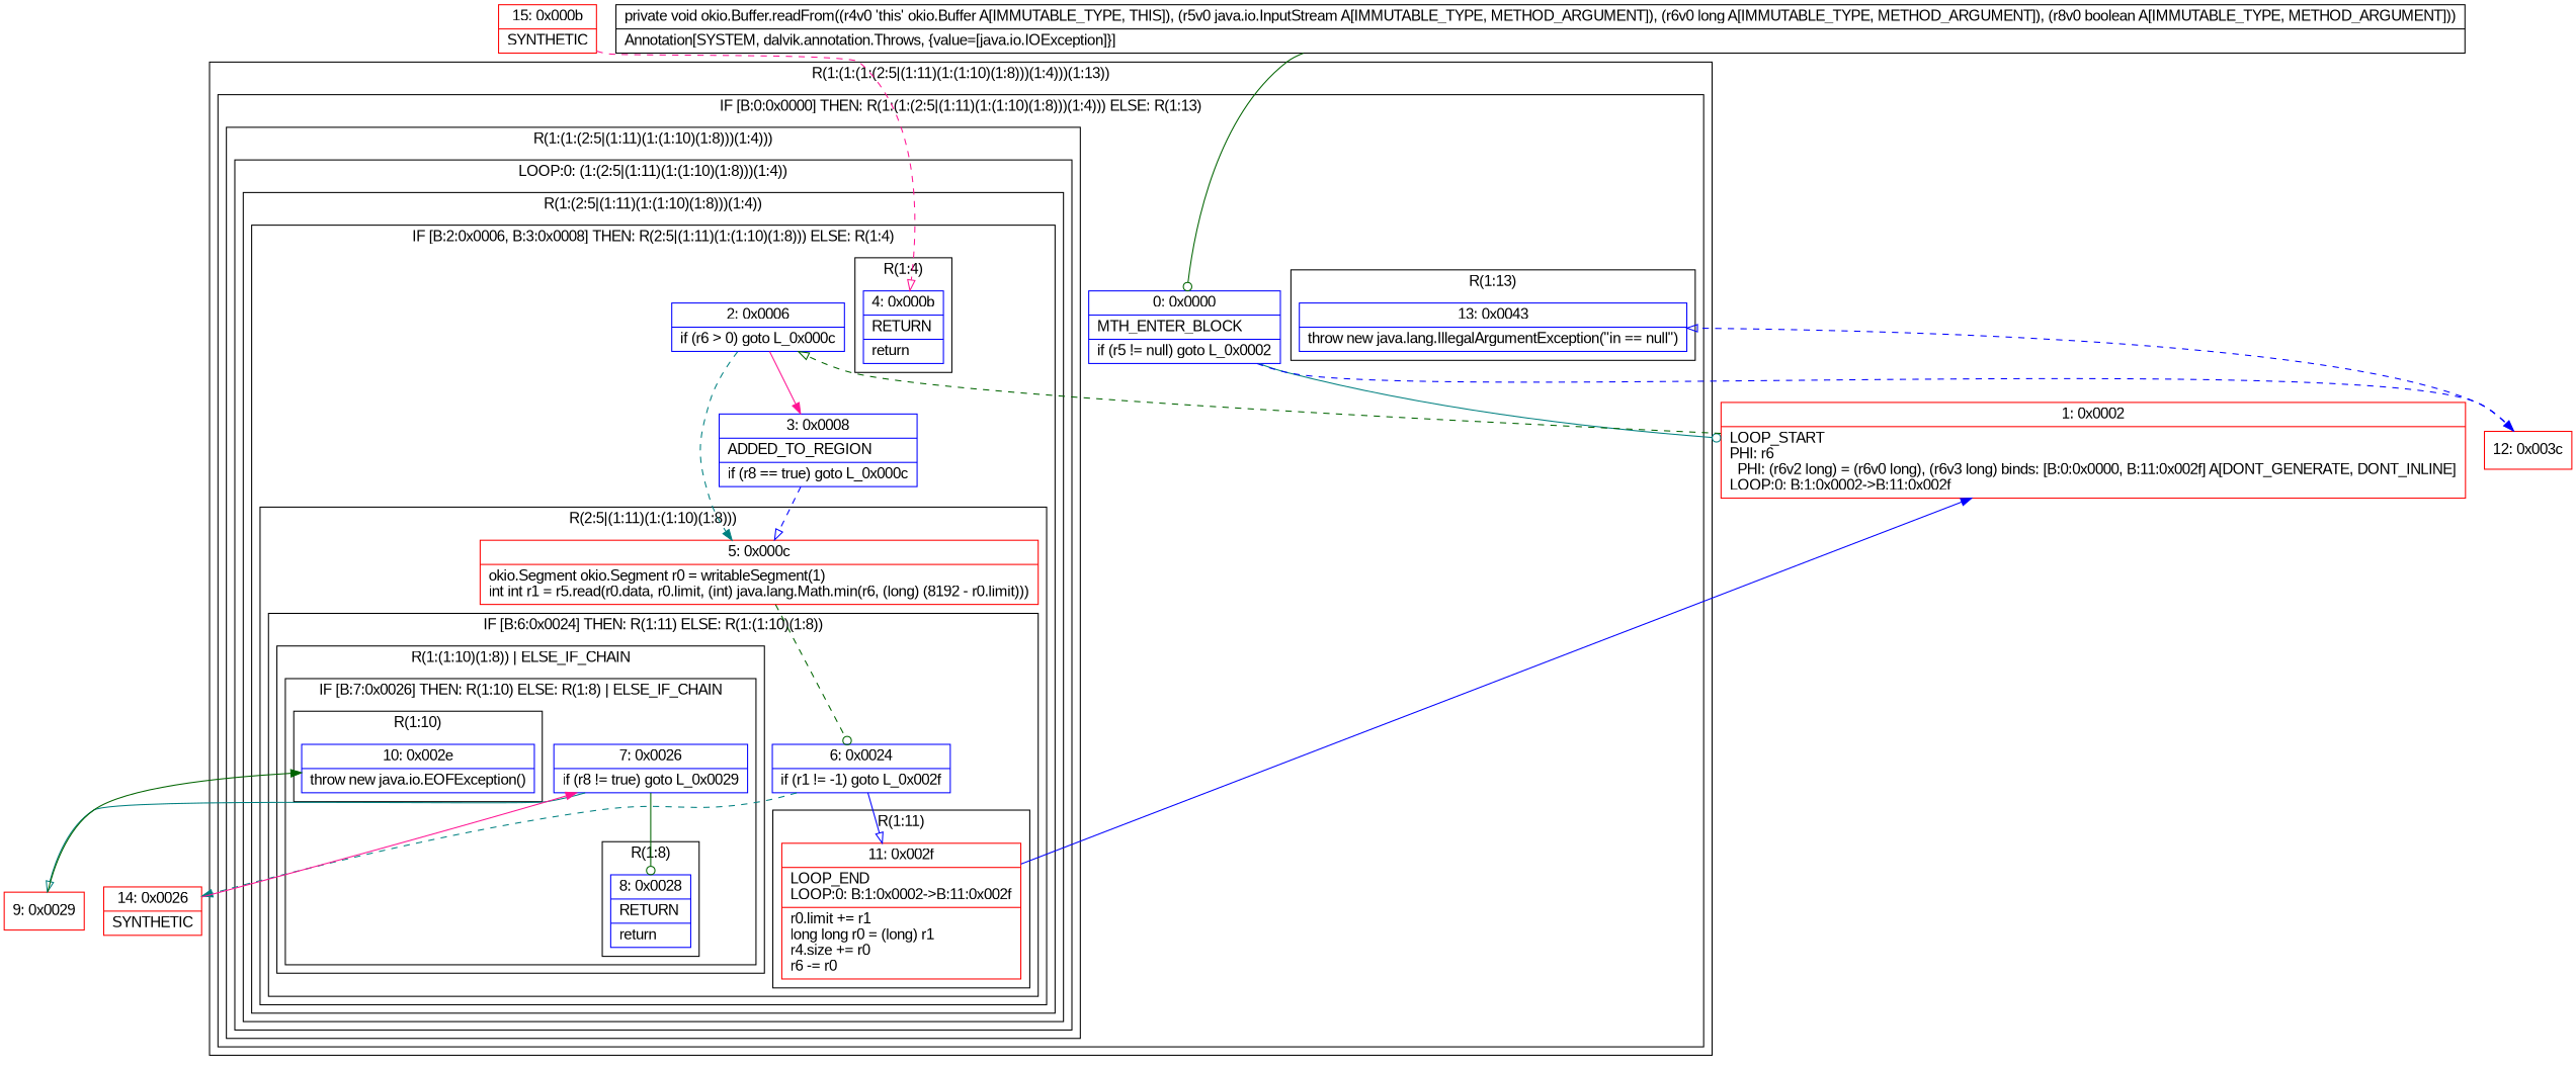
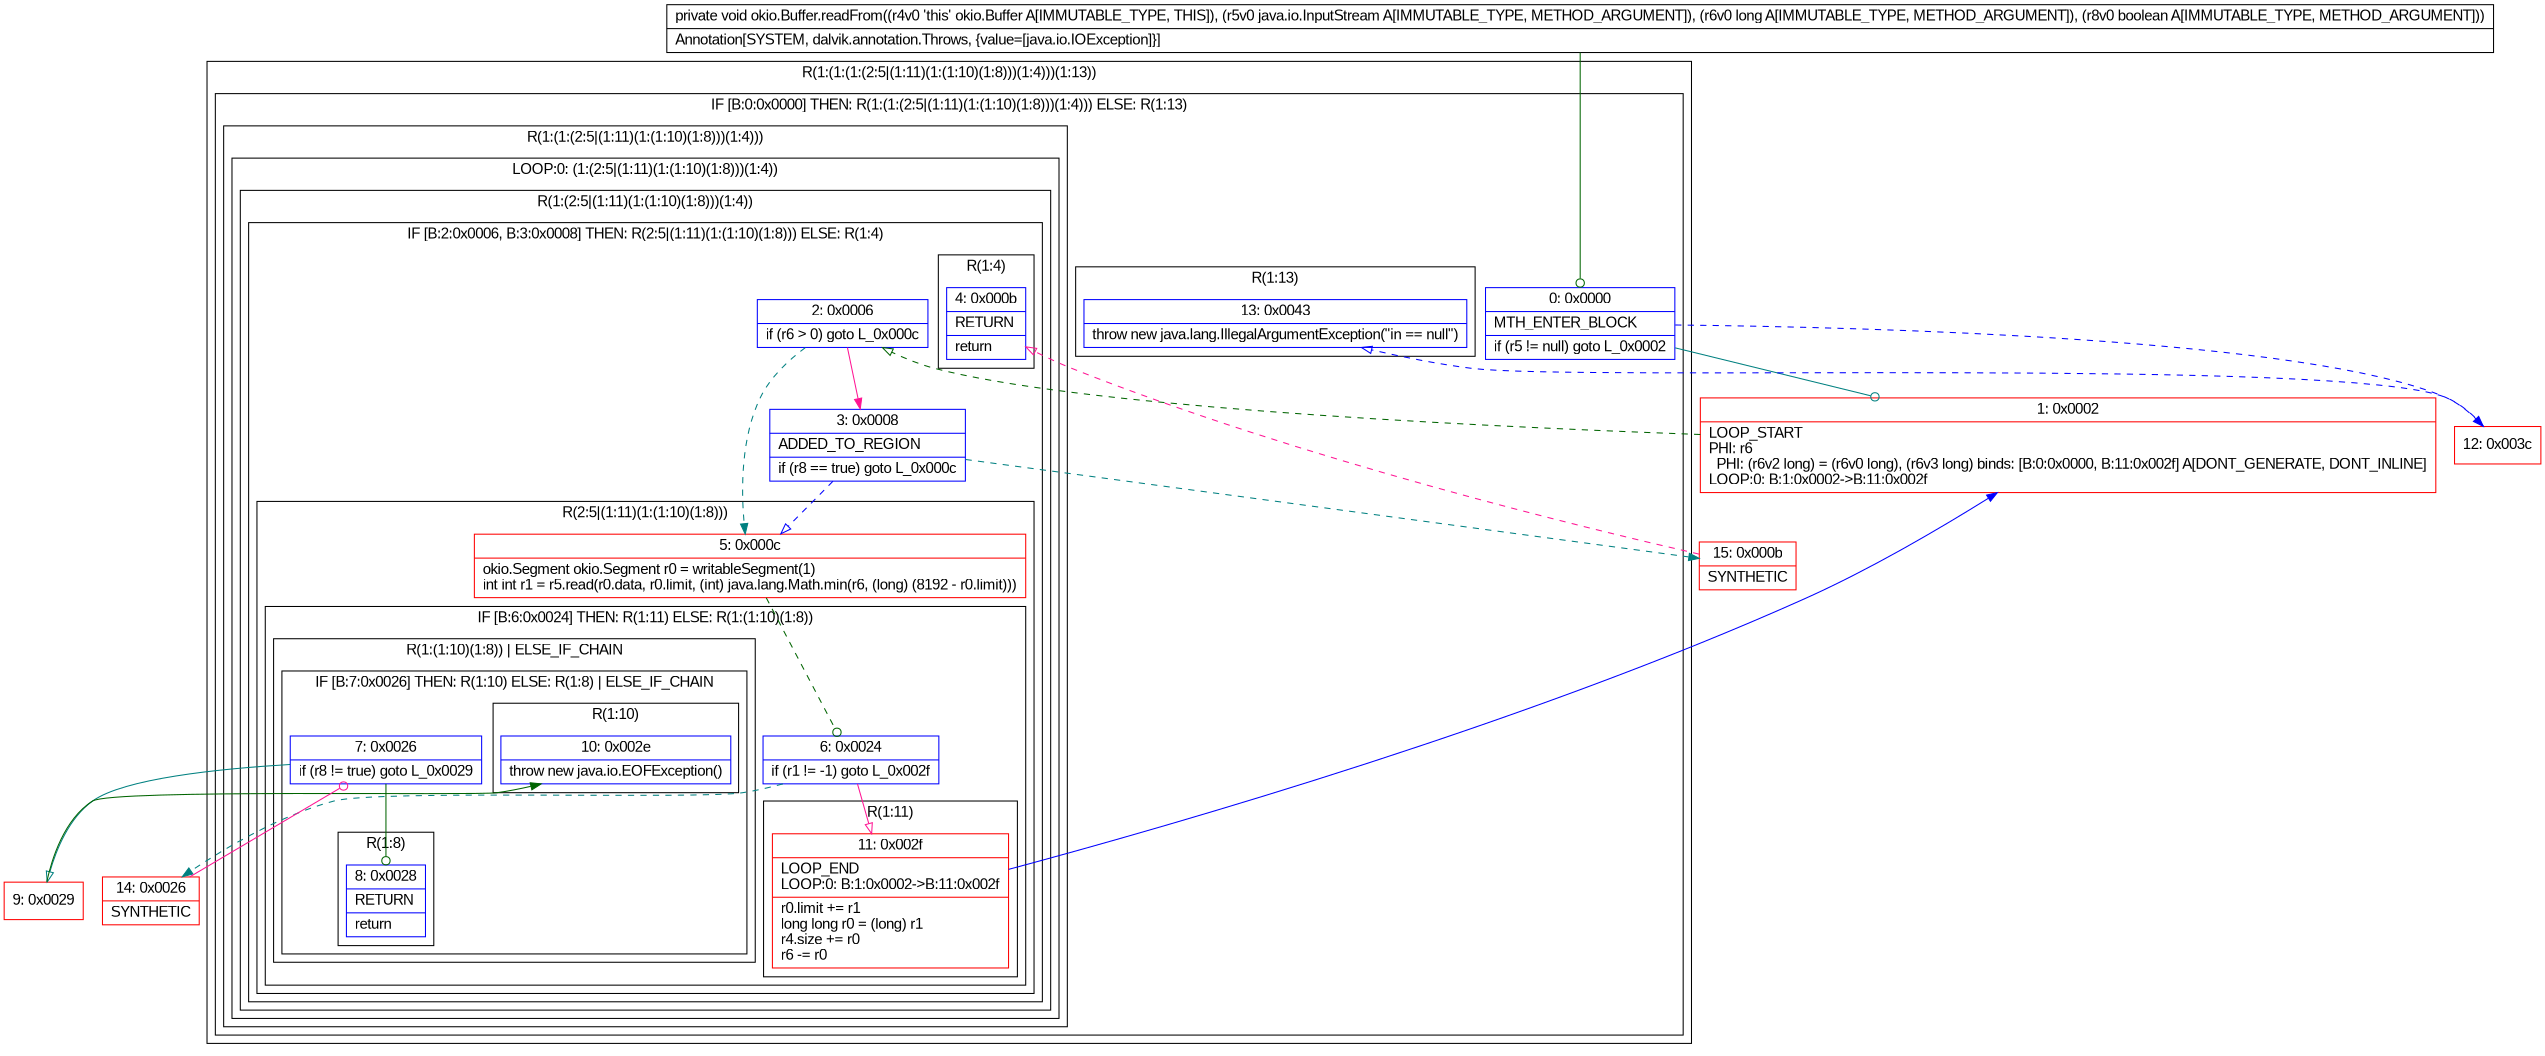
  digraph {
    fontname="Liberation Sans"
    node [color=blue fontname="Liberation Sans" shape=record]
    edge [arrowhead=normal color=darkgreen fontname="Liberation Sans" style=solid]
    n1 [color=red label="{11\:\ 0x002f|LOOP_END\lLOOP:0: B:1:0x0002\-\>B:11:0x002f\l|r0.limit += r1\llong long r0 = (long) r1\lr4.size += r0\lr6 \-= r0\l}"]
    n2 [label="{10\:\ 0x002e|throw new java.io.EOFException()\l}"]
    n3 [label="{8\:\ 0x0028|RETURN\l|return\l}"]
    n4 [label="{7\:\ 0x0026|if (r8 != true) goto L_0x0029\l}"]
    n5 [label="{6\:\ 0x0024|if (r1 != \-1) goto L_0x002f\l}"]
    n6 [color=red label="{5\:\ 0x000c|okio.Segment okio.Segment r0 = writableSegment(1)\lint int r1 = r5.read(r0.data, r0.limit, (int) java.lang.Math.min(r6, (long) (8192 \- r0.limit)))\l}"]
    n7 [label="{4\:\ 0x000b|RETURN\l|return\l}"]
    n8 [label="{2\:\ 0x0006|if (r6 \> 0) goto L_0x000c\l}"]
    n9 [label="{3\:\ 0x0008|ADDED_TO_REGION\l|if (r8 == true) goto L_0x000c\l}"]
    n10 [label="{13\:\ 0x0043|throw new java.lang.IllegalArgumentException(\"in == null\")\l}"]
    n11 [label="{0\:\ 0x0000|MTH_ENTER_BLOCK\l|if (r5 != null) goto L_0x0002\l}"]
    n12 [color=red label="{1\:\ 0x0002|LOOP_START\lPHI: r6 \l  PHI: (r6v2 long) = (r6v0 long), (r6v3 long) binds: [B:0:0x0000, B:11:0x002f] A[DONT_GENERATE, DONT_INLINE]\lLOOP:0: B:1:0x0002\-\>B:11:0x002f\l}"]
    n13 [color=red label="{9\:\ 0x0029}"]
    n14 [color=red label="{14\:\ 0x0026|SYNTHETIC\l}"]
    n15 [color=red label="{15\:\ 0x000b|SYNTHETIC\l}"]
    n16 [color=red label="{12\:\ 0x003c}"]
    n17 [label="{private void okio.Buffer.readFrom((r4v0 'this' okio.Buffer A[IMMUTABLE_TYPE, THIS]), (r5v0 java.io.InputStream A[IMMUTABLE_TYPE, METHOD_ARGUMENT]), (r6v0 long A[IMMUTABLE_TYPE, METHOD_ARGUMENT]), (r8v0 boolean A[IMMUTABLE_TYPE, METHOD_ARGUMENT]))  | Annotation[SYSTEM, dalvik.annotation.Throws, \{value=[java.io.IOException]\}]\l}" color=""]
    subgraph cluster_1 {
      label="R(1:(1:(1:(2:5|(1:11)(1:(1:10)(1:8)))(1:4)))(1:13))"
      subgraph cluster_2 {
        label="IF [B:0:0x0000] THEN: R(1:(1:(2:5|(1:11)(1:(1:10)(1:8)))(1:4))) ELSE: R(1:13)"
        n11
        subgraph cluster_3 {
          label="R(1:(1:(2:5|(1:11)(1:(1:10)(1:8)))(1:4)))"
          subgraph cluster_4 {
            label="LOOP:0: (1:(2:5|(1:11)(1:(1:10)(1:8)))(1:4))"
            subgraph cluster_5 {
              label="R(1:(2:5|(1:11)(1:(1:10)(1:8)))(1:4))"
              subgraph cluster_6 {
                label="IF [B:2:0x0006, B:3:0x0008] THEN: R(2:5|(1:11)(1:(1:10)(1:8))) ELSE: R(1:4)"
                n8
                n9
                subgraph cluster_7 {
                  label="R(2:5|(1:11)(1:(1:10)(1:8)))"
                  n6
                  subgraph cluster_8 {
                    label="IF [B:6:0x0024] THEN: R(1:11) ELSE: R(1:(1:10)(1:8))"
                    n5
                    subgraph cluster_9 {
                      label="R(1:11)"
                      n1
                    }
                    subgraph cluster_10 {
                      label="R(1:(1:10)(1:8)) | ELSE_IF_CHAIN\l"
                      subgraph cluster_11 {
                        label="IF [B:7:0x0026] THEN: R(1:10) ELSE: R(1:8) | ELSE_IF_CHAIN\l"
                        n4
                        subgraph cluster_12 {
                          label="R(1:10)"
                          n2
                        }
                        subgraph cluster_13 {
                          label="R(1:8)"
                          n3
                        }
                      }
                    }
                  }
                }
                subgraph cluster_14 {
                  label="R(1:4)"
                  n7
                }
              }
            }
          }
        }
        subgraph cluster_15 {
          label="R(1:13)"
          n10
        }
      }
    }
    n1 -> n12 [color=blue]
    n4 -> n3 [arrowhead=odot]
    n4 -> n13 [arrowhead=onormal color=teal]
-   n5 -> n1 [arrowhead=onormal color=blue]
+   n5 -> n1 [arrowhead=onormal color=deeppink]
    n5 -> n14 [color=teal style=dashed]
    n6 -> n5 [arrowhead=odot style=dashed]
    n8 -> n6 [color=teal style=dashed]
    n8 -> n9 [color=deeppink]
    n9 -> n6 [arrowhead=onormal color=blue style=dashed]
+   n9 -> n15 [color=teal style=dashed]
    n11 -> n12 [arrowhead=odot color=teal]
    n11 -> n16 [color=blue style=dashed]
    n12 -> n8 [arrowhead=onormal style=dashed]
    n13 -> n2
-   n14 -> n4 [color=deeppink]
+   n14 -> n4 [arrowhead=odot color=deeppink]
    n15 -> n7 [arrowhead=onormal color=deeppink style=dashed]
    n16 -> n10 [arrowhead=onormal color=blue style=dashed]
    n17 -> n11 [arrowhead=odot]
  }
